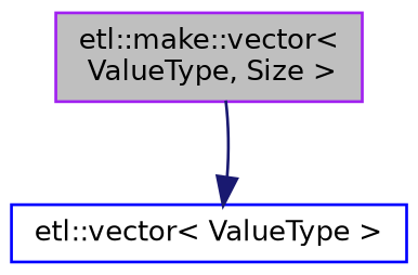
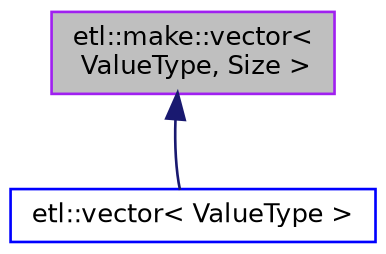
  digraph {
    node [fontname=Helvetica fontsize=10 shape=record style=filled]
    n1 [color=purple fillcolor=grey75 fontcolor=black height=0.2 label="etl::make::vector\<\l ValueType, Size \>" width=0.4]
    n2 [color=blue fillcolor=white height=0.2 label="etl::vector\< ValueType \>" width=0.4]
-   n2 -> n1 [color=midnightblue dir=back fontname=Helvetica fontsize=10 labelfontname=Helvetica labelfontsize=10 style=solid]
+   n1 -> n2 [color=midnightblue dir=back fontname=Helvetica fontsize=10 labelfontname=Helvetica labelfontsize=10 style=solid]
  }
